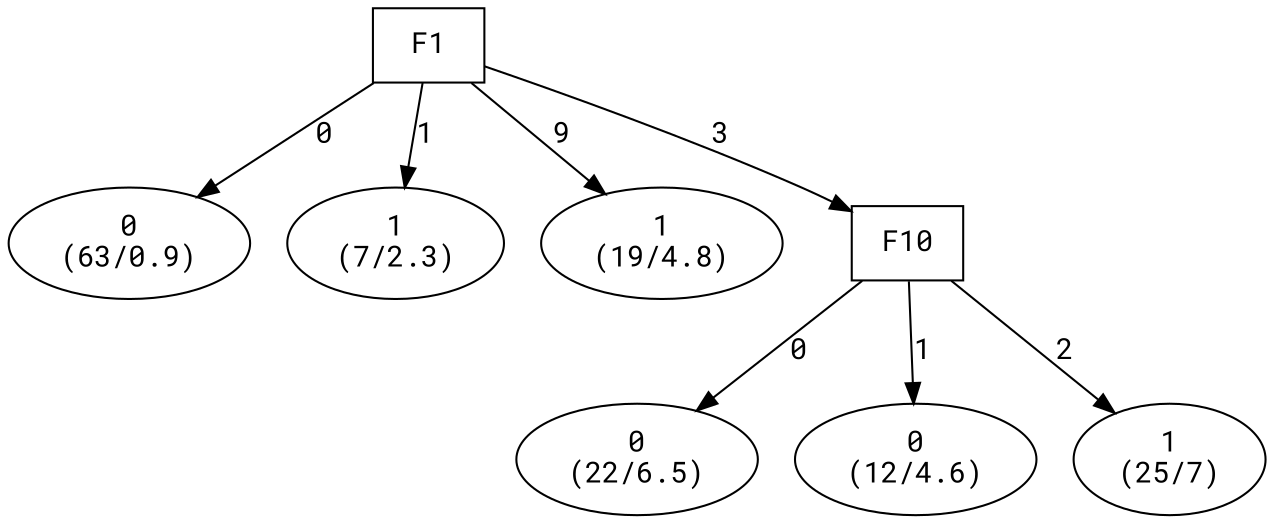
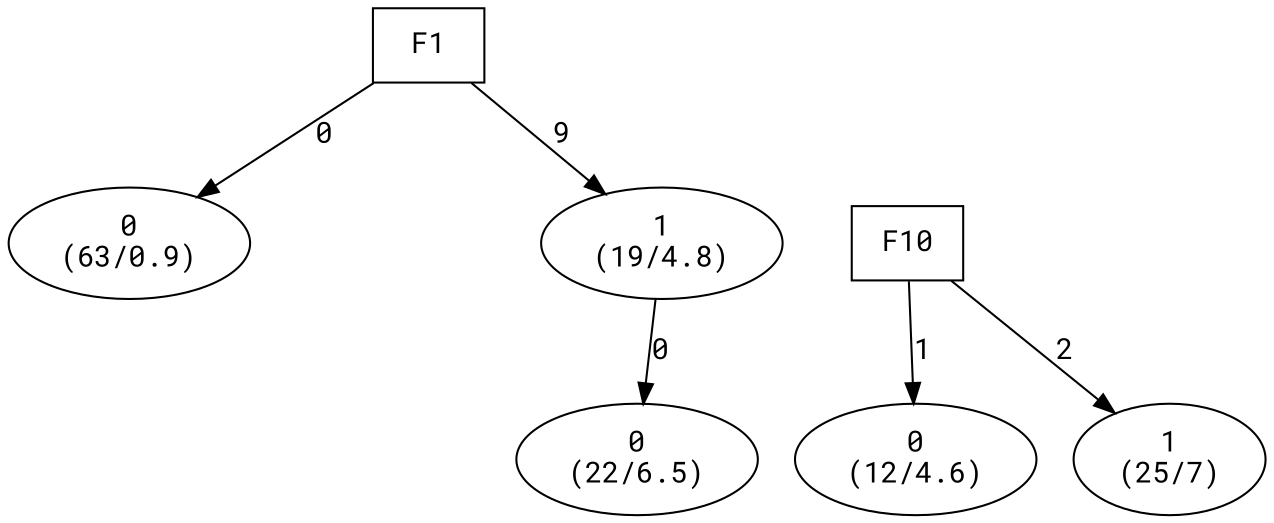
  digraph {
    fontname="Roboto Mono"
    node [fontname="Roboto Mono" shape=ellipse]
    edge [fontname="Roboto Mono"]
    n1 [label="F1\n" shape=box]
    n2 [label="0\n(63/0.9)"]
-   n3 [label="1\n(7/2.3)"]
    n4 [label="1\n(19/4.8)"]
    n5 [label="F10\n" shape=box]
    n6 [label="0\n(22/6.5)"]
    n7 [label="0\n(12/4.6)"]
    n8 [label="1\n(25/7)"]
    n1 -> n2 [label=0]
-   n1 -> n3 [label=1]
    n1 -> n4 [label=9]
-   n1 -> n5 [label=3]
-   n5 -> n6 [label=0]
+   n4 -> n6 [label=0]
    n5 -> n7 [label=1]
    n5 -> n8 [label=2]
  }
